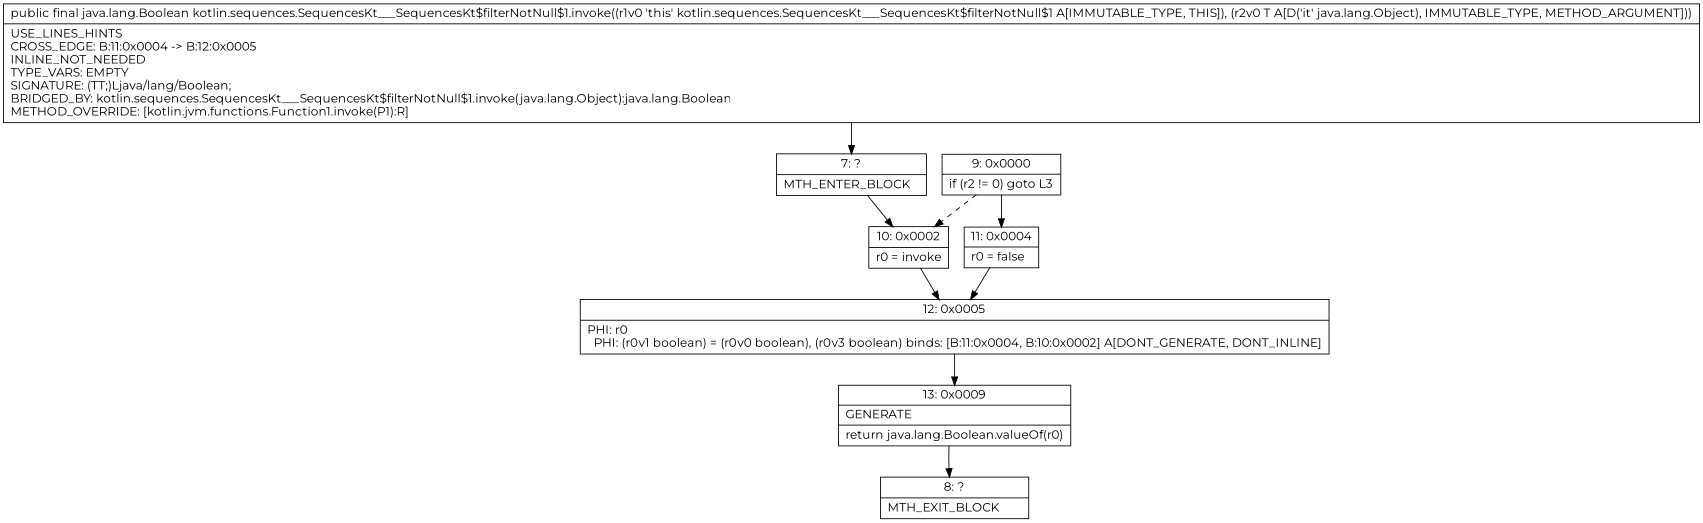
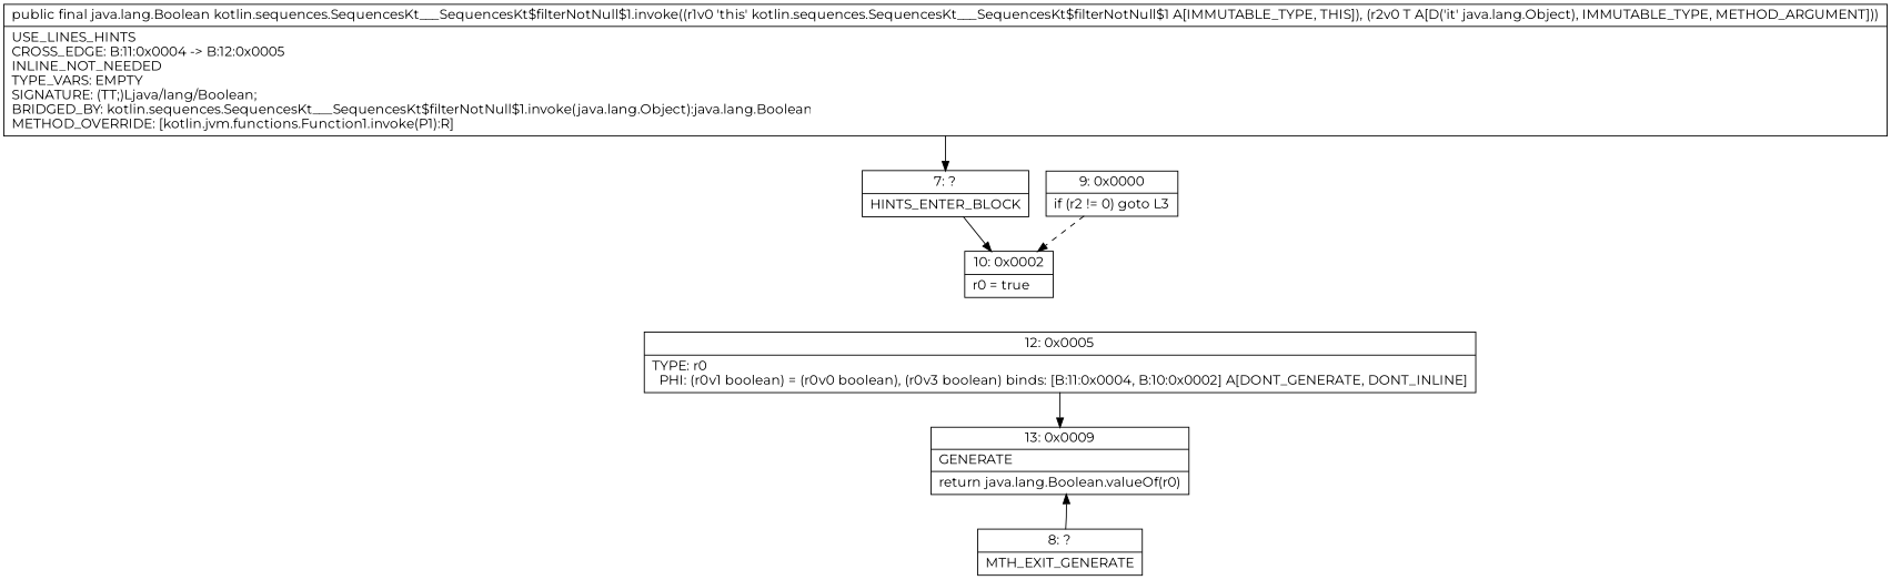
  digraph {
    fontname=Montserrat
    node [fontname=Montserrat shape=record]
    edge [fontname=Montserrat]
-   n1 [label="{7\:\ ?|MTH_ENTER_BLOCK\l}"]
-   n2 [label="{10\:\ 0x0002|r0 = invoke\l}"]
+   n1 [label="{7\:\ ?|HINTS_ENTER_BLOCK\l}"]
+   n2 [label="{10\:\ 0x0002|r0 = true\l}"]
    n3 [label="{9\:\ 0x0000|if (r2 != 0) goto L3\l}"]
-   n4 [label="{11\:\ 0x0004|r0 = false\l}"]
-   n5 [label="{12\:\ 0x0005|PHI: r0 \l  PHI: (r0v1 boolean) = (r0v0 boolean), (r0v3 boolean) binds: [B:11:0x0004, B:10:0x0002] A[DONT_GENERATE, DONT_INLINE]\l}"]
+   n5 [label="{12\:\ 0x0005|TYPE: r0 \l  PHI: (r0v1 boolean) = (r0v0 boolean), (r0v3 boolean) binds: [B:11:0x0004, B:10:0x0002] A[DONT_GENERATE, DONT_INLINE]\l}"]
    n6 [label="{13\:\ 0x0009|GENERATE\l|return java.lang.Boolean.valueOf(r0)\l}"]
-   n7 [label="{8\:\ ?|MTH_EXIT_BLOCK\l}"]
+   n7 [label="{8\:\ ?|MTH_EXIT_GENERATE\l}"]
    n8 [label="{public final java.lang.Boolean kotlin.sequences.SequencesKt___SequencesKt$filterNotNull$1.invoke((r1v0 'this' kotlin.sequences.SequencesKt___SequencesKt$filterNotNull$1 A[IMMUTABLE_TYPE, THIS]), (r2v0 T A[D('it' java.lang.Object), IMMUTABLE_TYPE, METHOD_ARGUMENT]))  | USE_LINES_HINTS\lCROSS_EDGE: B:11:0x0004 \-\> B:12:0x0005\lINLINE_NOT_NEEDED\lTYPE_VARS: EMPTY\lSIGNATURE: (TT;)Ljava\/lang\/Boolean;\lBRIDGED_BY: kotlin.sequences.SequencesKt___SequencesKt$filterNotNull$1.invoke(java.lang.Object):java.lang.Boolean\lMETHOD_OVERRIDE: [kotlin.jvm.functions.Function1.invoke(P1):R]\l}"]
    n1 -> n2
-   n2 -> n5
    n3 -> n2 [style=dashed]
-   n3 -> n4
-   n4 -> n5
    n5 -> n6
-   n6 -> n7
+   n7 -> n6
    n8 -> n1
  }
